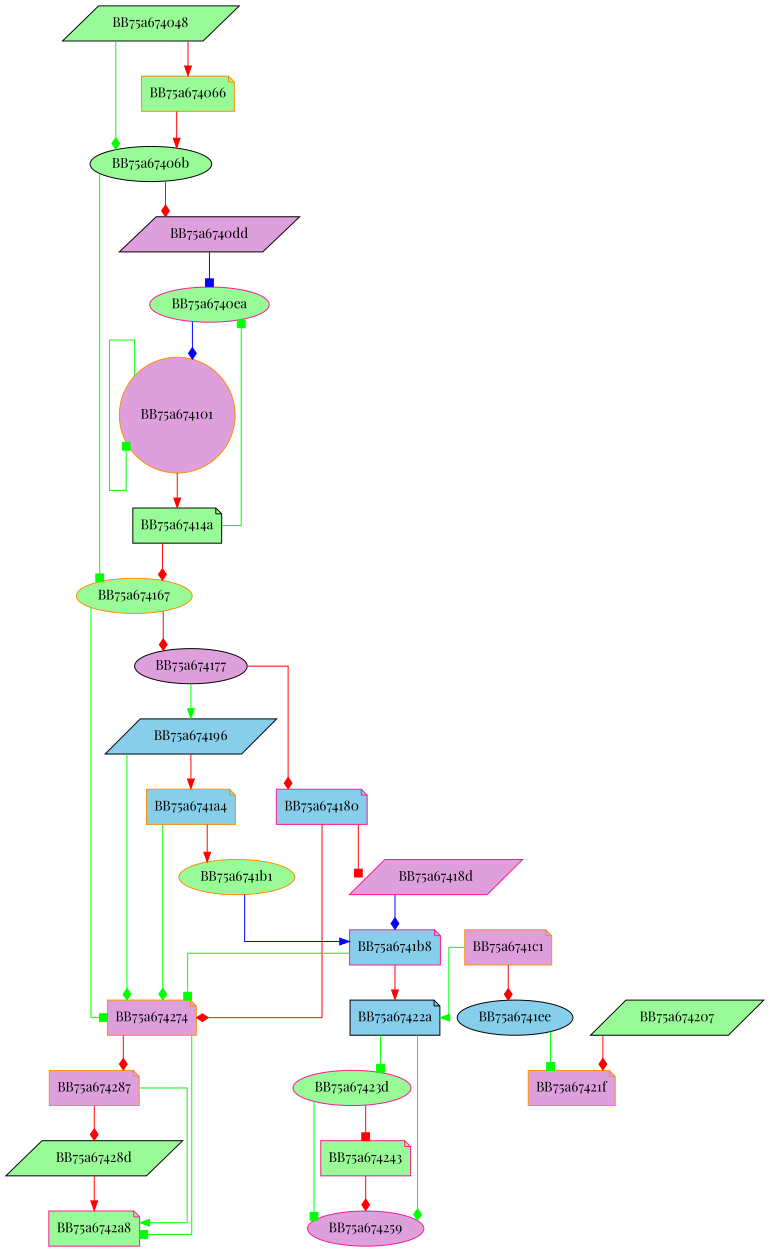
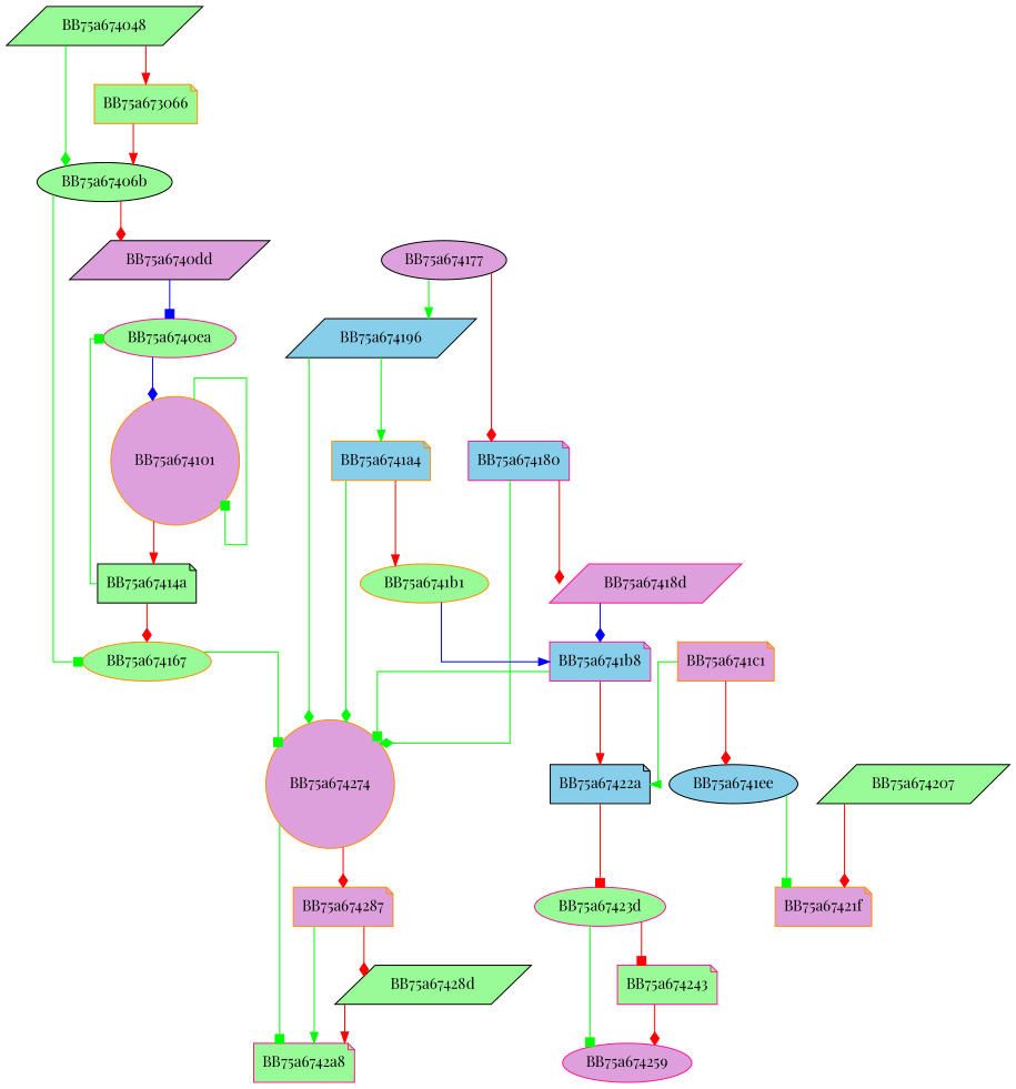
  digraph {
    fontname="Playfair Display"
    splines=ortho
    node [color=black fillcolor=palegreen fontname="Playfair Display" shape=note style=filled]
    edge [arrowhead=diamond color=red fontname="Playfair Display"]
    BB75a674048 [shape=parallelogram]
    BB75a67406b [shape=ellipse]
-   BB75a674066 [color=darkorange]
+   BB75a674066 [color=darkorange label=BB75a673066]
    BB75a674167 [color=darkorange shape=ellipse]
    BB75a6740dd [fillcolor=plum shape=parallelogram]
-   BB75a674274 [color=darkorange fillcolor=plum]
+   BB75a674274 [color=darkorange fillcolor=plum shape=circle]
    BB75a674177 [fillcolor=plum shape=ellipse]
    BB75a6740ea [color=deeppink shape=ellipse]
    BB75a6742a8 [color=deeppink]
    BB75a674287 [color=darkorange fillcolor=plum]
    BB75a674196 [fillcolor=skyblue shape=parallelogram]
    BB75a674180 [color=deeppink fillcolor=skyblue]
    BB75a674101 [color=darkorange fillcolor=plum shape=circle]
    BB75a67414a
    BB75a67428d [shape=parallelogram]
    BB75a6741a4 [color=darkorange fillcolor=skyblue]
    BB75a67418d [color=deeppink fillcolor=plum shape=parallelogram]
    BB75a6741b1 [color=darkorange shape=ellipse]
    BB75a6741b8 [color=deeppink fillcolor=skyblue]
    BB75a67422a [fillcolor=skyblue]
    BB75a6741c1 [color=darkorange fillcolor=plum]
    BB75a6741ee [fillcolor=skyblue shape=ellipse]
    BB75a674259 [color=deeppink fillcolor=plum shape=ellipse]
    BB75a67423d [color=deeppink shape=ellipse]
    BB75a67421f [color=darkorange fillcolor=plum]
    BB75a674243 [color=deeppink]
    BB75a674207 [shape=parallelogram]
    BB75a674048 -> BB75a67406b [color=green]
    BB75a674048 -> BB75a674066 [arrowhead=normal]
    BB75a67406b -> BB75a674167 [arrowhead=box color=green]
    BB75a67406b -> BB75a6740dd
    BB75a674066 -> BB75a67406b [arrowhead=normal]
    BB75a674167 -> BB75a674274 [arrowhead=box color=green]
-   BB75a674167 -> BB75a674177
    BB75a6740dd -> BB75a6740ea [arrowhead=box color=blue]
    BB75a674274 -> BB75a6742a8 [arrowhead=box color=green]
    BB75a674274 -> BB75a674287
    BB75a674177 -> BB75a674196 [arrowhead=normal color=green]
    BB75a674177 -> BB75a674180
    BB75a6740ea -> BB75a674101 [color=blue]
    BB75a674287 -> BB75a6742a8 [arrowhead=normal color=green]
    BB75a674287 -> BB75a67428d
    BB75a674196 -> BB75a674274 [color=green]
-   BB75a674196 -> BB75a6741a4 [arrowhead=normal]
-   BB75a674180 -> BB75a674274
-   BB75a674180 -> BB75a67418d [arrowhead=box]
+   BB75a674196 -> BB75a6741a4 [arrowhead=normal color=green]
+   BB75a674180 -> BB75a674274 [color=green]
+   BB75a674180 -> BB75a67418d
    BB75a674101 -> BB75a674101 [arrowhead=box color=green]
    BB75a674101 -> BB75a67414a [arrowhead=normal]
    BB75a67414a -> BB75a674167
    BB75a67414a -> BB75a6740ea [arrowhead=box color=green]
    BB75a67428d -> BB75a6742a8 [arrowhead=normal]
    BB75a6741a4 -> BB75a674274 [color=green]
    BB75a6741a4 -> BB75a6741b1 [arrowhead=normal]
    BB75a67418d -> BB75a6741b8 [color=blue]
    BB75a6741b1 -> BB75a6741b8 [arrowhead=normal color=blue]
    BB75a6741b8 -> BB75a674274 [arrowhead=box color=green]
    BB75a6741b8 -> BB75a67422a [arrowhead=normal]
-   BB75a67422a -> BB75a674259 [color=green]
-   BB75a67422a -> BB75a67423d [arrowhead=box color=green]
+   BB75a67422a -> BB75a67423d [arrowhead=box]
    BB75a6741c1 -> BB75a67422a [arrowhead=normal color=green]
    BB75a6741c1 -> BB75a6741ee
    BB75a6741ee -> BB75a67421f [arrowhead=box color=green]
    BB75a67423d -> BB75a674259 [arrowhead=box color=green]
    BB75a67423d -> BB75a674243 [arrowhead=box]
    BB75a674243 -> BB75a674259
    BB75a674207 -> BB75a67421f
  }
